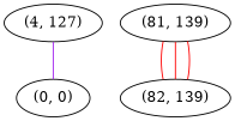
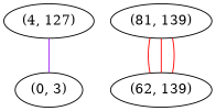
  graph {
    edge [color=red weight=1]
    "(4, 127)"
-   "(0, 0)"
+   "(0, 0)" [label="(0, 3)"]
    "(81, 139)"
-   "(82, 139)"
+   "(82, 139)" [label="(62, 139)"]
    "(4, 127)" -- "(0, 0)" [color=purple weight=4]
    "(81, 139)" -- "(82, 139)"
    "(81, 139)" -- "(82, 139)"
    "(81, 139)" -- "(82, 139)"
  }
